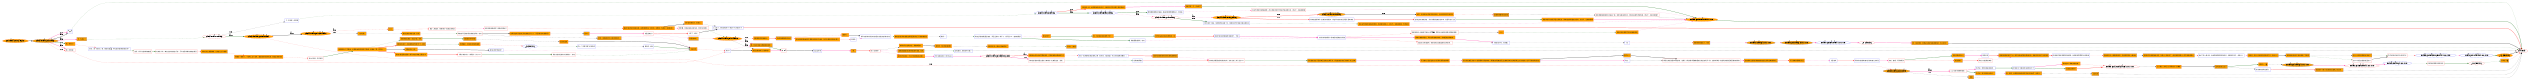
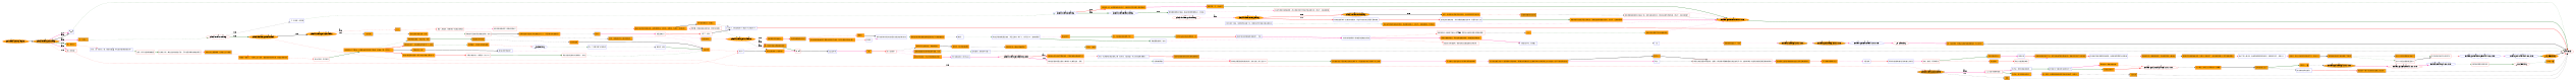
  digraph {
    rankdir=LR
    node [color=blue fillcolor=orange style=filled shape=box]
    edge [color=deeppink style=dashed]
    "AmirRank4Convo5 begins." [color=red shape=""]
    n2 [label="Check boolean AmirDating" shape=""]
    n3 [color=red label="嘿，寶貝兒！"]
    n4 [color=red fillcolor=white label="嘿，阿米爾！"]
    n5 [fillcolor=white label="[無視]"]
    n6 [label="嘿，性感兒！"]
    n7 [fillcolor=white label="哈哈，還「寶貝兒」哩，難道我是 40 年代黑白電影裡的婦女嗎？"]
    n8 [fillcolor=white label="你找？"]
    "Chat ends." [color=red fillcolor=white shape=""]
    n10 [color=red fillcolor=white label="Check boolean IsDating" shape=""]
    n11 [color=red fillcolor=white label="笑死，我可以想像那個畫面"]
    n12 [color=red label="你是怎麼會加入六煞幫的？"]
    n13 [label="嗯，我在想你是怎麼認識亞瑟的？"]
    n14 [fillcolor=white label="不，別這樣，好噁喔"]
    n15 [color=red label="Check boolean AmirHasDated" shape=""]
    n16 [color=red fillcolor=white label="你身穿大衣，獨自坐在角落的桌子旁，手中的香菸飄出纏繞的煙雲"]
    n17 [color=red fillcolor=white label="哦 sol"]
    n18 [fillcolor=white label="Check boolean AoiDating" shape=""]
    n19 [label="Check boolean AmirNoDate" shape=""]
    n20 [color=red label="Check boolean AmirCasualFlirt" shape=""]
    n21 [label="吊扇在頭上緩慢轉動，在地板上投下陰影"]
    n22 [fillcolor=white label="又是這件事"]
    n23 [color=red label="你和葵在一起，她算是我的紅粉知己，我根本就不管你是不是在開玩笑"]
    n24 [fillcolor=white label="Check boolean EleanorDating" shape=""]
    n25 [label="超噁"]
    n26 [color=red fillcolor=white label="……你為什麼要那樣做？"]
    n27 [label="（狂眨眼）"]
    n28 [label="……"]
    n29 [color=red label="門嘎吱一聲開了，一個男人走了進來，魔鬼般地英俊和性感，眼鏡反射著燈光"]
    n30 [label="呃"]
    n31 [label="就是不要，不，這太噁了"]
    n32 [fillcolor=white label="愛琳娜就像我的大姊姊，她是少數能夠懂我的人，我永遠"]
    n33 [color=red fillcolor=white label="Check boolean ArthurDating" shape=""]
    n34 [fillcolor=white label="對不起。我對你還是有感覺。"]
    n35 [label="對不起。我只是想玩玩而已。"]
    n36 [color=red label="雖然這樣沒有多性感，對吧"]
    n37 [color=red fillcolor=white label="嗯好，那聽著，我要問你一個真正的問題"]
    n38 [color=red fillcolor=white label="他大步走過，停在桌旁"]
    n39 [color=red fillcolor=white label="我一定要嗎？"]
    n40 [color=red label="Boolean AmirNoDate is now true." shape=""]
    n41 [color=red fillcolor=white label="永遠不會做出傷害她的事，所以我根本就不管你是不是在開玩笑。所以不，這樣超噁爛"]
    n42 [fillcolor=white label="我欠亞瑟一條命，他對我而言就是一切，我根本就不管你是不是在開玩笑"]
    n43 [color=red label="Check boolean QuincyDating" shape=""]
    n44 [fillcolor=white label="那也許你一開始就不該跟我分手了"]
    n45 [label="哦，是啊，就是喜歡到處找前男友然後叫他們「性感兒」"]
    n46 [color=red fillcolor=white label="我真的不是很擅長這樣隨意調情，哈哈"]
    n47 [color=red fillcolor=white label="你現在是認真的嗎？是真的來真的？"]
    n48 [color=red label="你的眼神上下打量他，欣賞著他所展現的男子氣概，然後說「嘿，寶貝兒」。"]
    n49 [color=red label="如果你不信任我的話，我能夠理解。"]
    n50 [color=red label="如果你不想的話，可以不用跟我講任何事。"]
    n51 [label="連我的靈魂都有感受到那股不情願，哈哈"]
    n52 [color=red label="我永遠不會傷害他或是背叛他，他就像我的家人。所以不，這樣超噁爛，不要這樣"]
    n53 [fillcolor=white label="我知道崑西和我一直都沒有很要好，我也不知道你們之間是不是來真的"]
    n54 [label="Check boolean LettieDating" shape=""]
    n55 [color=red label="我知道……我真的很抱歉。"]
    n56 [color=red label="你能原諒我嗎？"]
    n57 [label="超好玩的"]
    n58 [label="哈哈。這就是其中令人著迷的地方。"]
    n59 [color=red label="如果我說我不想讓它再這樣隨意下去了，而且我對你有感覺呢？"]
    n60 [color=red label="還是只是把這當成是兒戲，在那邊開類似「哈哈哈，怎麼樣，性感兒」這種玩笑？"]
    n61 [color=red label="到底什麼是黑色電影？我只有在某本書上看過……"]
    n62 [label="你需要多點愛好。或是少點。哈哈"]
    n63 [label="我想給你拍手，但這樣我就不能打字了，哈哈"]
    n64 [color=red label="那真的好……怪。"]
    n65 [color=red label="哦天啊，你比我媽還糟糕"]
    n66 [fillcolor=white label="不不沒關係我……我可以說"]
    n67 [fillcolor=white label="好沒關係，那我就不打擾了"]
    n68 [fillcolor=white label="但我也沒有資格評論，所以你要跟他解決這件事，我是不會介入的"]
    n69 [color=red label="好吧，莉蒂和我之間的友誼很奇怪，但有件事是非常確定的"]
    n70 [color=red fillcolor=white label="Boolean AmirSecondChance is now true." shape=""]
    n71 [color=red label="話說回來"]
    n72 [label="呃……"]
    n73 [color=red fillcolor=white label="阿米爾，我真的認為你很性感。我對你有感覺。"]
    n74 [color=red label="我只是在開玩笑，別擔心。"]
    n75 [color=red fillcolor=white label="我剛才為你寫了一部電影──算了……"]
    n76 [label="我是愛好的奇異點"]
    n77 [color=red label="我會鞠躬，但我的頭會撞到鍵盤"]
    n78 [fillcolor=white label="嗨你好我們見過嗎？"]
    n79 [color=red label="那根本是另一層次的消極屁話了"]
    n80 [color=red fillcolor=white label="Check boolean AmirBackstoryORO" shape=""]
    n81 [color=red label="我根本就不管你是不是在開玩笑，因為他值得我更好的對待。所以不，這樣很噁爛"]
    n82 [label="她會把我嚇得屁滾尿流"]
    n83 [color=red label="……嗯……好吧……我再給你一次機會"]
    n84 [color=red fillcolor=white label="你是認真的？"]
    n85 [color=red label="Check boolean AmirWillDate" shape=""]
    n86 [fillcolor=white label="又上當了，哈哈好樣的……真的……好樣的……"]
    n87 [color=red fillcolor=white label="我的才能就這樣白白浪費掉了，哈哈"]
    n88 [color=red label="愛好的黑洞"]
    n89 [fillcolor=white label="+5 Chemistry" shape=""]
    n90 [label="不用了，謝謝"]
    n91 [color=red fillcolor=white label="我有告訴過你我是怎麼加入奧研當一名實習生的，對吧？"]
    n92 [color=red label="我從偉大的自由合眾國過來的，在奧研負責反應爐的工作"]
    n93 [color=red fillcolor=white label="還有我愛她就像愛自己姊姊一樣，就算你是在開玩笑，我也永遠都不會背叛她。所以不，這樣太噁爛了"]
    n94 [label="但不會有第三次了"]
    n95 [label="我是認真的。"]
    n96 [color=red fillcolor=white label="上當了。哈哈！"]
    n97 [color=red label="嘎呵嗯呵啍呵咯咯咯──"]
    n98 [fillcolor=white label="對一二五整三機二的有時四"]
    n99 [fillcolor=white label="在那個核電廠"]
    n100 [fillcolor=white label="作為一名實習轉正職計劃的人選（哈哈哈，沒錯就是「用工作換取曝光機會」）"]
    n101 [color=red label="我明白。<3"]
    n102 [fillcolor=white label="你沒資格給我定規則。"]
    n103 [label="好的阿米爾別慌你行的"]
    n104 [fillcolor=white label="像這樣，哈哈"]
    n105 [color=red fillcolor=white label="當時資安還是相對較新的領域，沒有太多人加入這行……"]
    n106 [label="我沒有意識到他們竟狂到真的讓我曝光"]
    n107 [label="Boolean AmirDating is now true." shape=""]
    n108 [label="我想你不了解一段感情本就是兩人互想的。"]
    n109 [color=red label="慢慢來。"]
    n110 [color=red label="你知道你那樣做根本不是真的在跟自己說話，我可以看到你在說什麼──"]
    n111 [label="所以儘管這並不是我真正想做的全職工作，我也被放任靠自己模索工作上的事"]
    n112 [color=red fillcolor=white label="Boolean AmirHasDated is now true." shape=""]
    n113 [fillcolor=white label="我不知道我有什麼好怕的是你先提的但我好害怕"]
    n114 [fillcolor=white label="我知道"]
    n115 [color=red label="不太會有人監督也沒有人跟我共用同個資料庫"]
    n116 [fillcolor=white label="Boolean IsDating is now true." shape=""]
    n117 [color=red label="像你說你對我有感覺但我還是覺得自己可能會被拒絕"]
    n118 [label="所以當這個巨大的……怪異眼球出現的時候，我開始在電腦桌面上直接收到來自名為源博士的人傳送的一些不可能收到的訊息"]
    n119 [color=red fillcolor=white label="我得承認我真的很想念你"]
    n120 [fillcolor=white label="嘎呵──"]
    n121 [label="哦不……"]
    n122 [fillcolor=white label="不妙。"]
    n123 [color=red fillcolor=white label="+20 Chemistry" shape=""]
    n124 [fillcolor=white label="我們之間的感覺是互相的，而且已經有一陣子了，我只是……一直都很緊張"]
    n125 [color=red fillcolor=white label="我現在知道那是未來的技術，他駭入了我的舊式電腦像是個兒童益智玩具一樣，但當時我唯一能想到的答案是被惡魔徹底附身"]
    n126 [label="非常想 <3"]
    n127 [fillcolor=white label="我能隱隱感覺到，哈哈"]
    n128 [color=red label="緊張什麼？"]
    n129 [label="這個源博士想要反應爐的規格並告訴我這事攸關存亡"]
    n130 [fillcolor=white label="為什麼你還會選我？那個恐慌過動的討厭鬼"]
    n131 [color=red label="呃，你有看過你的選擇了嗎？！"]
    n132 [color=red label="不只影響到霍爾瓦尼亞"]
    n133 [color=red fillcolor=white label="因為你出奇地聰明。我對你的想法總是感到非常驚奇。"]
    n134 [color=red label="因為你會讓我發笑。即使在最低潮的時候，你總是能找到歡樂。"]
    n135 [color=red fillcolor=white label="我想知道和一個速度可達每小時 9000 英里的人做愛到底是什麼樣的感覺。"]
    n136 [color=red label="我不會去假設你是怎麼想的，但"]
    n137 [fillcolor=white label="或是地球"]
    n138 [fillcolor=white label="而我很在乎你，阿米爾。"]
    n139 [color=red label="……"]
    n140 [fillcolor=white label="你都已經有好幾條線對你敞開了，可惡"]
    n141 [fillcolor=white label="而將永遠改變每個地方的每個人的命運"]
    n142 [fillcolor=white label="我"]
    n143 [color=red label="我想有商店是專門在賣這種東西的"]
    n144 [color=red fillcolor=white label="哈哈，酷喔，不要有壓力"]
    n145 [label="我覺得我都臉紅了，哈哈"]
    n146 [label="你怎麼做？"]
    n147 [label="你沒有真的把……"]
    n148 [label="Boolean IsDating is now true." shape=""]
    n149 [color=red fillcolor=white label="我給了他想要的東西"]
    n150 [fillcolor=white label="我當然有"]
    n151 [label="Boolean AmirDating is now true." shape=""]
    n152 [label="但後來被奧研發現了……我不知道他們是怎麼做到的，我確定沒有留下任何痕跡"]
    n153 [fillcolor=white label="Boolean AmirHasDated is now true." shape=""]
    n154 [fillcolor=white label="於是他們就派清剿隊來追捕我，說我是危害國家安全的叛徒"]
    n155 [color=red fillcolor=white label="+20 Chemistry" shape=""]
    n156 [label="我收到來自一個號碼的留言，告訴我要前往一處地址"]
    n157 [label="啊──我好興奮，我要去快跑把這種感覺甩掉，馬上回來！"]
    n158 [label="我當時不知道還能做什麼，於是……我就去了，然後發現那是……對方就是源博士"]
    n159 [fillcolor=white label="他給了我一個小瓶，說如果被清剿隊抓到的話，就應該注射它，然後……"]
    n160 [label="你知道，我……我也沒在巨無派工作，所以……"]
    n161 [label="我們都知道我的下場怎麼樣了不是嗎"]
    n162 [label="但……你是怎麼認識六煞的？"]
    n163 [color=red fillcolor=white label="但……你是怎麼認識亞瑟的？"]
    n164 [color=red fillcolor=white label="對不起我以為我可以但我不行"]
    n165 [fillcolor=white label="Boolean AmirBackstoryEntrati is now true." shape=""]
    n166 [fillcolor=white label="Boolean AmirWillDate is now true." shape=""]
    n167 [color=red label="+15 Chemistry" shape=""]
    "AmirRank4Convo5 begins." -> n2 [color=black style=bold]
    n2 -> n3 [color=darkgreen label=true style=bold]
    n2 -> n4 [color=red label=true]
    n2 -> n4 [label=false style=bold]
    n2 -> n5 [label=true style=bold]
    n2 -> n5 [color=black label=false style=bold]
    n2 -> n6 [label=false style=bold]
    n3 -> n7 [color=red]
    n4 -> n8 [color=red]
    n5 -> "Chat ends." [color=darkgreen]
    n6 -> n10 [color=darkgreen]
    n7 -> n11 [color=darkgreen]
    n8 -> n12 [color=black style=bold]
    n8 -> n13
    n10 -> n14 [color=black label=true]
-   n10 -> n15 [color=darkgreen label=false style=bold]
+   n10 -> n15 [color=darkgreen label=true style=bold]
    n11 -> n16 [color=darkgreen style=bold]
    n12 -> n17 [style=bold]
    n13 -> n17 [color=darkgreen style=bold]
    n14 -> n18 [color=darkgreen]
    n15 -> n19 [color=red label=true]
-   n15 -> n20 [color=black label=false style=bold]
+   n15 -> n20 [color=black label=true style=bold]
    n16 -> n21 [color=red]
    n17 -> n22 [color=black style=bold]
    n18 -> n23 [color=red label=true style=bold]
    n18 -> n24 [color=darkgreen label=false style=bold]
    n19 -> n25 [color=black label=true]
    n19 -> n26 [label=false style=bold]
    n20 -> n27 [color=black label=true]
    n20 -> n28 [color=red label=false]
    n21 -> n29 [color=red]
    n22 -> n30 [style=bold]
    n23 -> n31 [style=bold]
    n24 -> n32 [color=darkgreen label=true style=bold]
-   n24 -> n33 [label=false]
    n25 -> "Chat ends." [color=black]
    n26 -> n34 [style=bold]
    n26 -> n35 [color=darkgreen style=bold]
    n27 -> n36 [color=black]
    n28 -> n37 [color=red]
    n29 -> n38 [color=red]
    n30 -> n39 [color=red style=bold]
    n31 -> n40 [color=darkgreen style=bold]
    n32 -> n41
-   n33 -> n42 [color=darkgreen label=true style=bold]
    n33 -> n43 [label=false]
    n34 -> n44 [color=darkgreen style=bold]
    n35 -> n45
    n36 -> n46 [color=darkgreen]
    n37 -> n47
    n38 -> n48 [color=darkgreen style=bold]
    n39 -> n49 [color=black]
    n39 -> n50
    n39 -> n51
    n40 -> "Chat ends." [color=darkgreen style=bold]
    n41 -> n40
    n42 -> n52 [color=darkgreen]
    n43 -> n53 [color=red label=true style=bold]
    n43 -> n54 [color=red label=true style=bold]
    n44 -> n55 [style=bold]
    n44 -> n56 [color=darkgreen style=bold]
    n45 -> n57 [color=black]
    n46 -> n58 [color=black]
    n46 -> n59 [color=black style=bold]
    n47 -> n60 [color=red]
    n48 -> n61 [color=red style=bold]
    n48 -> n62 [color=darkgreen]
    n48 -> n63 [color=red style=bold]
    n48 -> n64 [color=black style=bold]
    n49 -> n65 [color=black style=bold]
    n50 -> n66 [style=bold]
    n51 -> n67 [color=darkgreen]
    n52 -> n40
    n53 -> n68 [color=red style=bold]
    n54 -> n69 [color=black label=true style=bold]
    n55 -> n70 [color=red]
    n56 -> n70 [color=red style=bold]
    n57 -> "Chat ends." [color=black]
    n58 -> n71
    n59 -> n72 [color=black]
    n60 -> n73
    n60 -> n74 [color=black style=bold]
    n61 -> n75 [color=red style=bold]
    n62 -> n76 [color=darkgreen style=bold]
    n63 -> n77 [color=darkgreen]
    n64 -> n78 [color=black style=bold]
    n65 -> n79 [color=black]
    n66 -> n80 [style=bold]
    n67 -> "Chat ends." [color=black]
    n68 -> n81 [color=darkgreen style=bold]
    n69 -> n82 [color=red]
    n70 -> n83 [color=black]
    n71 -> n8 [color=red]
    n72 -> n84 [style=bold]
    n73 -> n85 [color=darkgreen]
    n74 -> n86 [color=black]
    n75 -> n87 [color=darkgreen style=bold]
    n76 -> n88 [color=black]
    n77 -> n89 [color=red]
    n78 -> n71
    n79 -> n90 [color=darkgreen]
    n80 -> n91 [label=true style=bold]
    n80 -> n92 [color=red label=false style=bold]
    n81 -> n40 [style=bold]
    n82 -> n93 [color=black]
    n83 -> n94 [color=black style=bold]
    n84 -> n95
    n84 -> n96 [color=red style=bold]
    n85 -> n12 [color=black label=false]
    n85 -> n13 [label=false]
    n85 -> n97 [color=red label=true]
    n86 -> "Chat ends." [color=red style=bold]
    n87 -> n71 [color=darkgreen]
    n88 -> n71 [color=black style=bold]
    n89 -> n98 [color=darkgreen]
    n90 -> "Chat ends." [color=darkgreen]
    n91 -> n99 [color=darkgreen]
    n92 -> n100 [color=red]
    n93 -> n40 [color=black]
    n94 -> n101 [color=darkgreen style=bold]
    n94 -> n102 [color=black]
    n95 -> n85 [color=red]
    n96 -> n86 [color=black style=bold]
    n97 -> n103 [color=red style=bold]
    n98 -> n104 [color=black]
    n99 -> n105 [color=red style=bold]
    n100 -> n106 [color=red style=bold]
    n101 -> n107 [color=black]
    n102 -> n108 [color=red style=bold]
    n103 -> n109 [color=red]
    n103 -> n110
    n104 -> n71 [color=darkgreen style=bold]
    n105 -> n111 [color=darkgreen style=bold]
    n106 -> n105
    n107 -> n112 [style=bold]
    n108 -> "Chat ends." [color=black]
    n109 -> n113 [color=black style=bold]
    n110 -> n114 [color=red]
    n111 -> n115 [style=bold]
    n112 -> n116 [style=bold]
    n113 -> n117 [color=darkgreen]
    n114 -> n113
    n115 -> n118
    n116 -> n119 [color=darkgreen]
    n117 -> n120 [color=black]
    n118 -> n121 [color=black style=bold]
    n118 -> n122 [style=bold]
    n119 -> n123 [color=darkgreen style=bold]
    n120 -> n124 [color=darkgreen]
    n121 -> n125 [color=black style=bold]
    n122 -> n125 [color=black]
    n123 -> n126 [color=darkgreen]
    n124 -> n127 [color=darkgreen style=bold]
    n124 -> n128
    n125 -> n129 [style=bold]
    n126 -> "Chat ends." [color=red]
    n127 -> n130
    n128 -> n131 [color=darkgreen style=bold]
    n129 -> n132 [color=red style=bold]
    n130 -> n133 [color=red]
    n130 -> n134 [style=bold]
    n130 -> n135 [color=red]
    n131 -> n136 [color=darkgreen style=bold]
    n132 -> n137
    n133 -> n138 [color=darkgreen]
    n134 -> n138 [style=bold]
    n135 -> n139 [color=black]
    n136 -> n140 [color=red style=bold]
    n137 -> n141 [color=red style=bold]
    n138 -> n142 [color=black]
    n139 -> n143 [color=darkgreen]
    n140 -> n130 [style=bold]
    n141 -> n144 [style=bold]
    n142 -> n145 [color=red]
    n143 -> n40
    n144 -> n146 [color=red]
    n144 -> n147 [color=darkgreen style=bold]
    n145 -> n148
    n146 -> n149 [color=red style=bold]
    n147 -> n150 [style=bold]
    n148 -> n151
    n149 -> n152
    n150 -> n152 [color=red style=bold]
    n151 -> n153 [style=bold]
    n152 -> n154 [color=red style=bold]
    n153 -> n155 [style=bold]
    n154 -> n156 [color=red]
    n155 -> n157 [style=bold]
    n156 -> n158 [color=black]
    n157 -> "Chat ends." [color=black style=bold]
    n158 -> n159 [color=red]
    n159 -> n160
    n160 -> n161 [color=black style=bold]
    n161 -> n162 [color=black]
    n161 -> n163 [color=darkgreen]
    n162 -> n164 [color=darkgreen]
    n163 -> n164 [color=black style=bold]
    n164 -> n165 [color=red]
    n165 -> n166
    n166 -> n167 [color=darkgreen style=bold]
    n167 -> "Chat ends." [color=black style=bold]
  }
